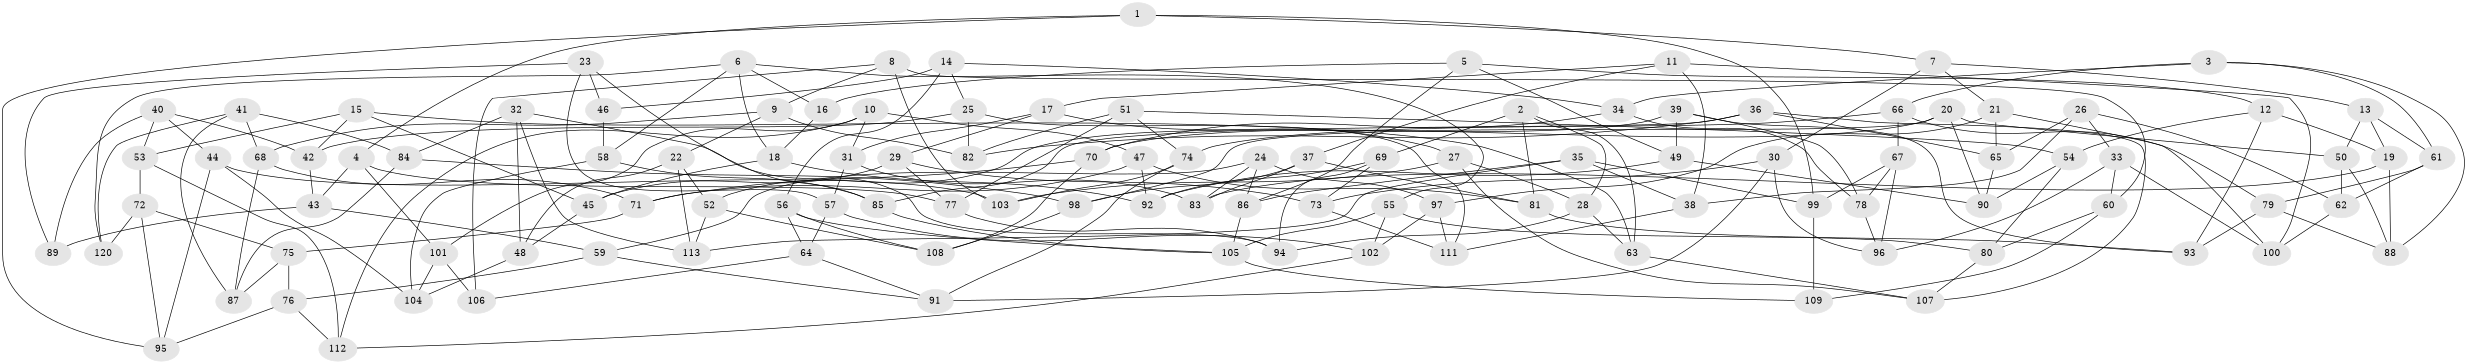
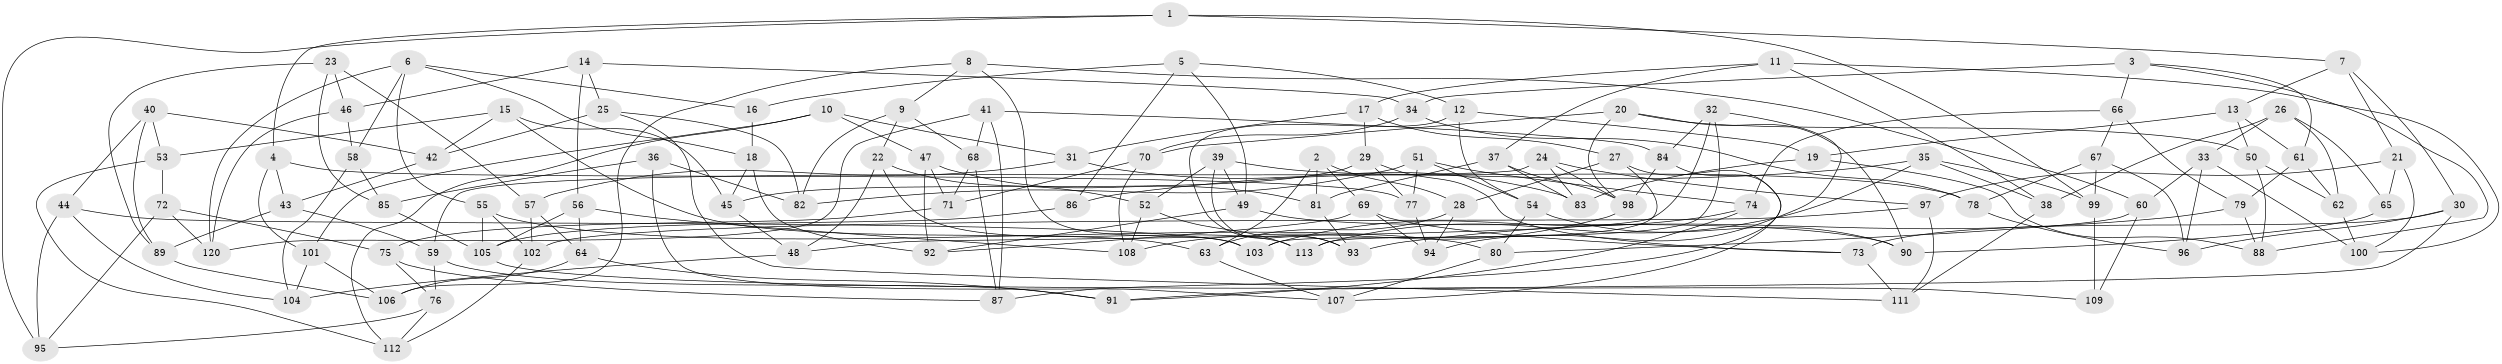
  graph {
    node [color=gray90 style=filled]
    1
    4
    7
    95
    99
    43
    77
    101
    13
    21
    30
    109
    2
    28
    63
    69
    81
    94
    107
    92
    73
    93
    3
    34
    61
    66
    88
    70
    78
    62
    79
    74
    67
    89
    59
    106
    104
    5
    12
    16
    49
    86
    19
    54
    18
    90
    105
    6
    55
    n50 [label=120]
    58
    45
    80
    102
    50
    100
    65
    97
    91
    96
    8
    9
    60
    103
    22
    68
    82
    48
    52
    113
    87
    71
    10
    31
    47
    112
    83
    57
    11
    17
    37
    38
    27
    29
    98
    111
    14
    25
    46
    56
    42
    108
    64
    15
    53
    72
    85
    20
    23
    24
    76
    26
    33
    32
    84
    35
    36
    39
    40
    44
    41
    75
    51
    1 -- 4
    1 -- 7
    1 -- 95
    1 -- 99
    4 -- 43
    4 -- 77
    4 -- 101
    7 -- 13
    7 -- 21
    7 -- 30
    99 -- 109
    43 -- 89
    43 -- 59
    77 -- 94
    101 -- 106
    101 -- 104
    13 -- 61
    13 -- 19
    13 -- 50
    21 -- 100
    21 -- 65
    21 -- 97
    30 -- 73
    30 -- 91
    30 -- 96
    2 -- 28
    2 -- 63
    2 -- 69
    2 -- 81
    28 -- 63
    28 -- 94
    63 -- 107
    69 -- 94
    69 -- 92
    69 -- 73
    81 -- 93
    73 -- 111
    3 -- 34
    3 -- 61
    3 -- 66
    3 -- 88
    34 -- 70
    34 -- 78
    61 -- 62
    61 -- 79
    66 -- 79
    66 -- 74
    66 -- 67
    70 -- 71
    70 -- 108
    78 -- 96
    62 -- 100
    79 -- 93
    79 -- 88
    74 -- 91
    74 -- 103
    67 -- 99
    67 -- 78
    67 -- 96
+   89 -- 106
    59 -- 91
    59 -- 76
    5 -- 12
    5 -- 16
    5 -- 49
    5 -- 86
    12 -- 93
    12 -- 19
    12 -- 54
    16 -- 18
    49 -- 92
    49 -- 90
    86 -- 105
    19 -- 88
    19 -- 83
    54 -- 90
    54 -- 80
    18 -- 92
    18 -- 45
    105 -- 109
    6 -- 16
    6 -- 18
    6 -- 55
    6 -- n50
    6 -- 58
    55 -- 105
    55 -- 80
    55 -- 102
    58 -- 104
    58 -- 85
    45 -- 48
    80 -- 107
    102 -- 112
    50 -- 88
    50 -- 62
    65 -- 90
    97 -- 102
    97 -- 111
    8 -- 106
    8 -- 9
    8 -- 60
    8 -- 103
    9 -- 22
    9 -- 68
    9 -- 82
    60 -- 109
    60 -- 80
    22 -- 48
    22 -- 52
    22 -- 113
    68 -- 87
    68 -- 71
    48 -- 104
    52 -- 113
    52 -- 108
    71 -- 75
    10 -- 101
    10 -- 31
    10 -- 47
    10 -- 112
    31 -- 83
    31 -- 57
    47 -- 81
    47 -- 92
    47 -- 71
    57 -- 102
    57 -- 64
    11 -- 100
    11 -- 17
    11 -- 37
    11 -- 38
    17 -- 31
    17 -- 27
    17 -- 29
    37 -- 81
    37 -- 83
    37 -- 98
    38 -- 111
    27 -- 28
    27 -- 107
    27 -- 103
    29 -- 77
    29 -- 73
    29 -- 45
    98 -- 108
    14 -- 34
    14 -- 25
    14 -- 46
    14 -- 56
    25 -- 82
    25 -- 111
    25 -- 42
+   46 -- n50
    46 -- 58
    56 -- 105
    56 -- 108
    56 -- 64
    42 -- 43
    64 -- 106
    64 -- 91
    15 -- 63
    15 -- 45
    15 -- 42
    15 -- 53
    53 -- 112
    53 -- 72
    72 -- 95
    72 -- n50
    72 -- 75
    85 -- 105
    20 -- 70
    20 -- 90
    20 -- 50
    20 -- 98
    23 -- 89
    23 -- 57
    23 -- 46
    23 -- 85
    24 -- 59
-   24 -- 86
+   24 -- 98
    24 -- 97
    24 -- 83
    76 -- 95
    76 -- 112
    26 -- 62
    26 -- 65
    26 -- 38
    26 -- 33
    33 -- 100
    33 -- 96
    33 -- 60
    32 -- 94
    32 -- 48
    32 -- 113
    32 -- 84
    84 -- 87
    84 -- 98
    35 -- 99
    35 -- 86
    35 -- 113
    35 -- 38
    36 -- 107
-   36 -- 65
    36 -- 82
    36 -- 85
    39 -- 93
    39 -- 78
    39 -- 49
    39 -- 52
    40 -- 89
    40 -- 42
    40 -- 53
    40 -- 44
    44 -- 95
    44 -- 104
    44 -- 103
    41 -- n50
    41 -- 68
    41 -- 87
    41 -- 84
    75 -- 87
    75 -- 76
    51 -- 77
    51 -- 74
    51 -- 54
    51 -- 82
  }
